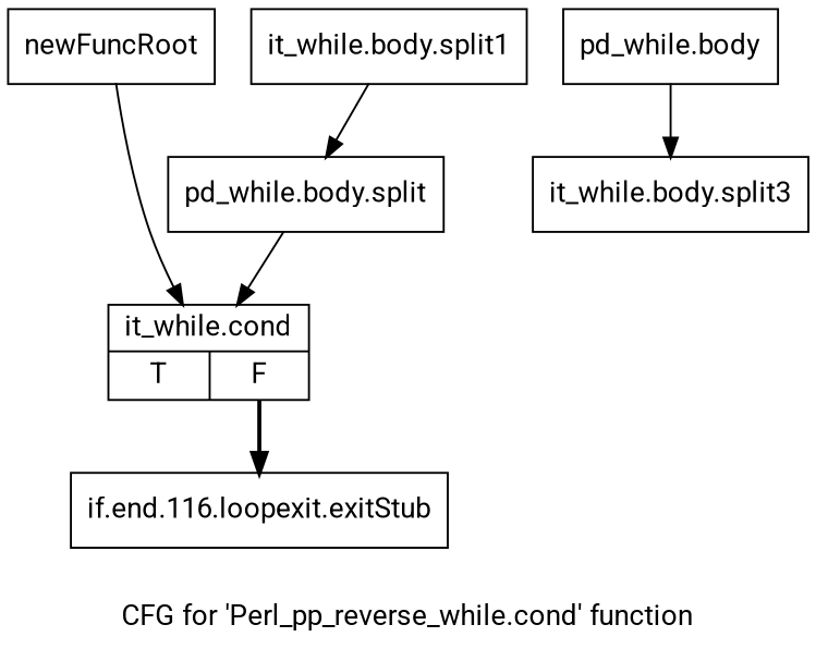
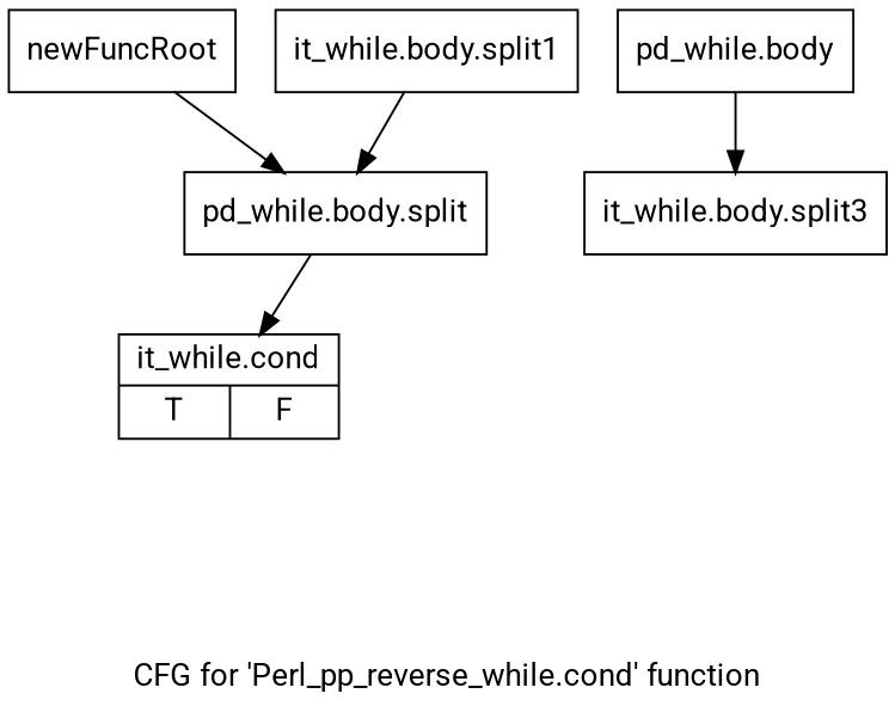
  digraph {
    fontname=Roboto
    label="CFG for 'Perl_pp_reverse_while.cond' function"
    node [fontname=Roboto shape=record]
    edge [fontname=Roboto style=solid]
    n1 [label="{newFuncRoot}"]
    n2 [label="{it_while.cond|{<s0>T|<s1>F}}"]
-   n3 [label="{if.end.116.loopexit.exitStub}"]
    n4 [label="{pd_while.body}"]
    n5 [label="{it_while.body.split3}"]
    n6 [label="{it_while.body.split1}"]
    n7 [label="{pd_while.body.split}"]
-   n1 -> n2
-   n2 -> n3 [style=bold tailport=s1]
+   n1 -> n7
    n4 -> n5
    n6 -> n7
    n7 -> n2
  }
